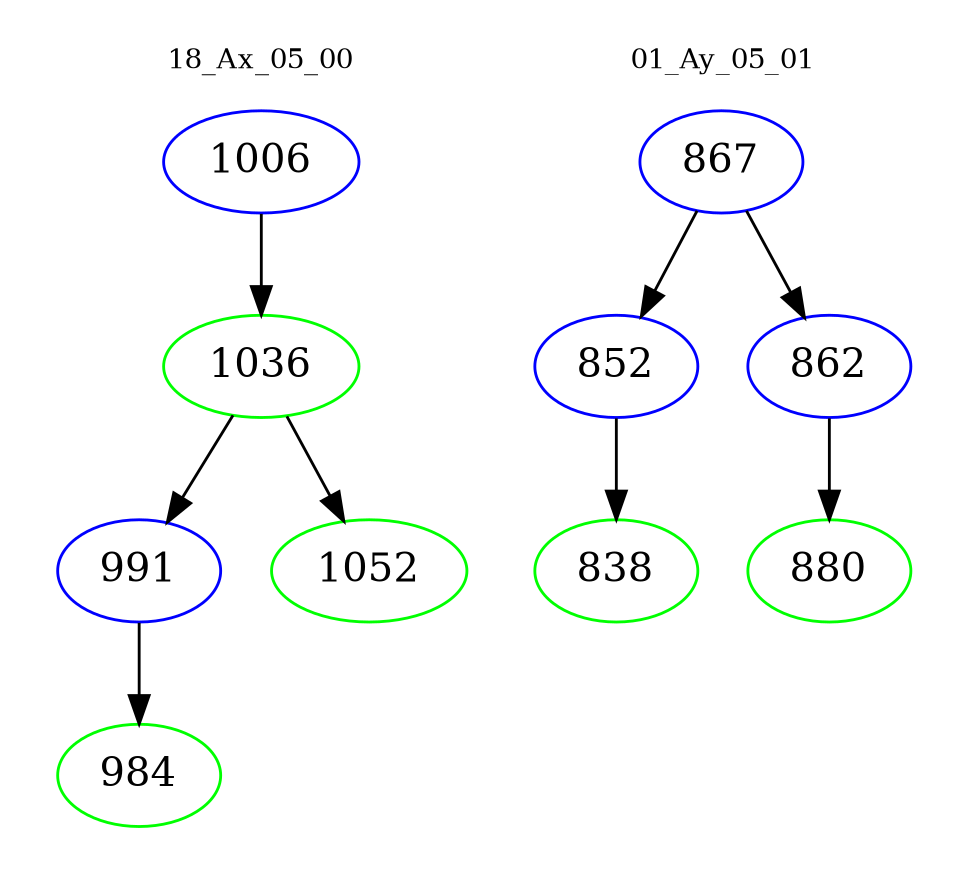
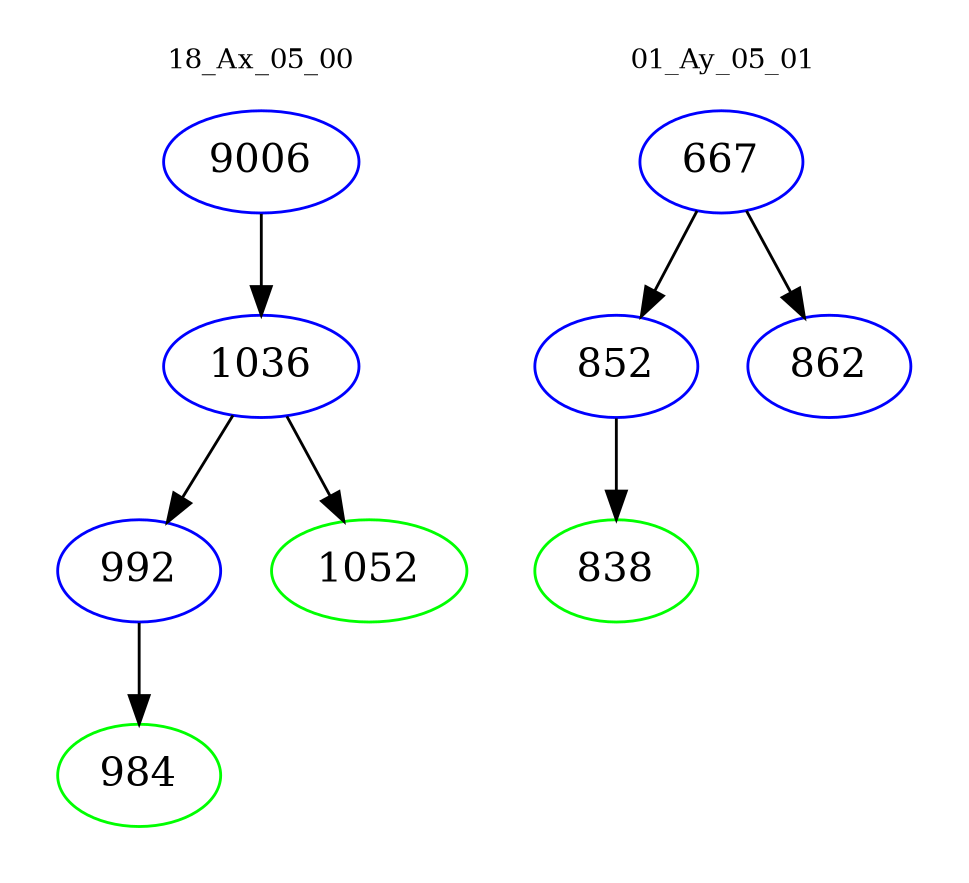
  digraph {
    node [color=blue]
    edge [color=black]
-   n1 [label=1006]
-   n2 [label=991]
-   n3 [color=green label=1036]
+   n1 [label=9006]
+   n2 [label=992]
+   n3 [label=1036]
    n4 [color=green label=984]
    n5 [color=green label=1052]
-   n6 [label=867]
+   n6 [label=667]
    n7 [label=852]
    n8 [label=862]
    n9 [color=green label=838]
-   n10 [color=green label=880]
    subgraph cluster_1 {
      color=white
      fontsize=10
      label="18_Ax_05_00"
      n1
      n2
      n3
      n4
      n5
    }
    subgraph cluster_2 {
      color=white
      fontsize=10
      label="01_Ay_05_01"
      n6
      n7
      n8
      n9
-     n10
    }
    n1 -> n3
    n2 -> n4
    n3 -> n2
    n3 -> n5
    n6 -> n7
    n6 -> n8
    n7 -> n9
-   n8 -> n10
  }
